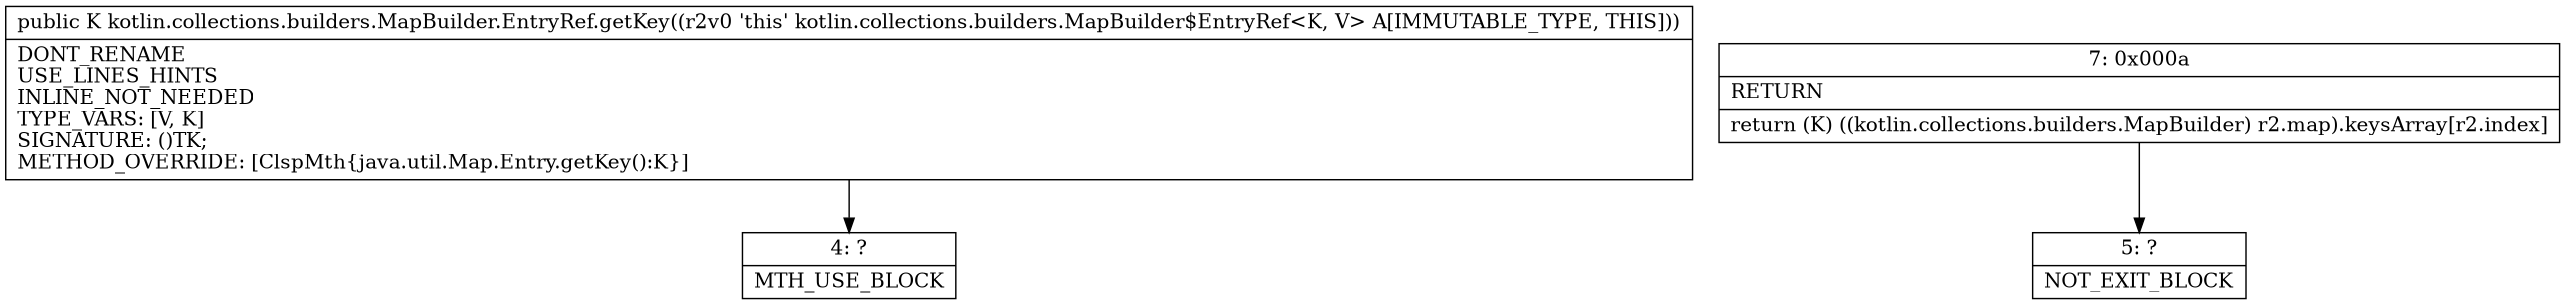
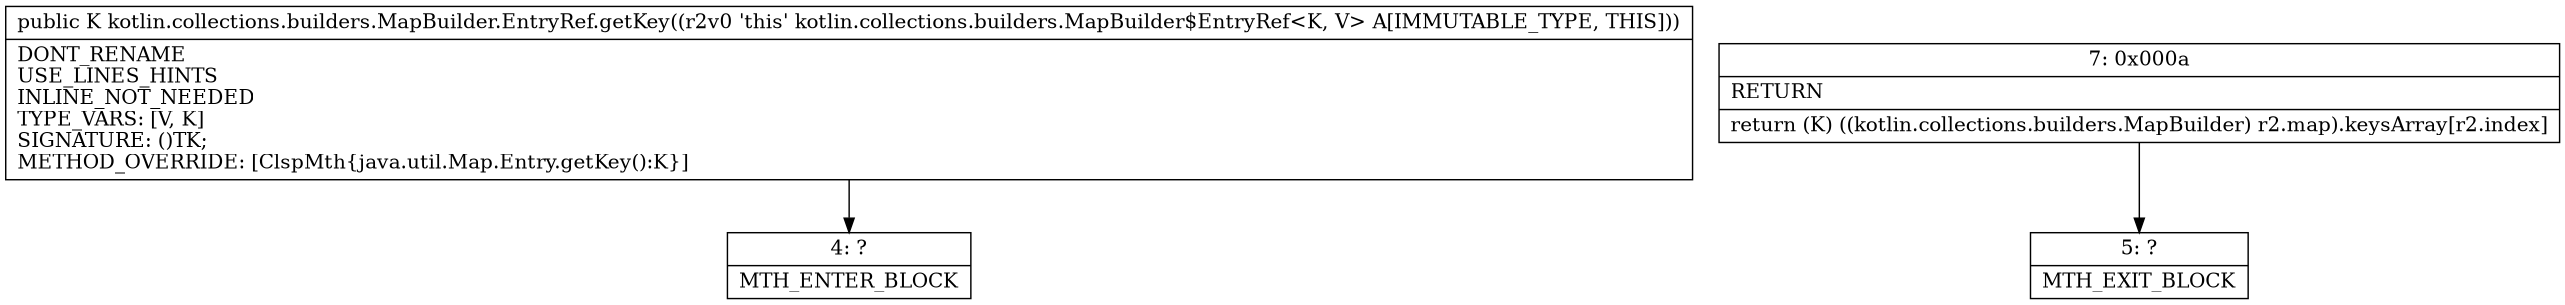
  digraph {
    node [shape=record]
-   n1 [label="{4\:\ ?|MTH_USE_BLOCK\l}"]
+   n1 [label="{4\:\ ?|MTH_ENTER_BLOCK\l}"]
    n2 [label="{7\:\ 0x000a|RETURN\l|return (K) ((kotlin.collections.builders.MapBuilder) r2.map).keysArray[r2.index]\l}"]
-   n3 [label="{5\:\ ?|NOT_EXIT_BLOCK\l}"]
+   n3 [label="{5\:\ ?|MTH_EXIT_BLOCK\l}"]
    n4 [label="{public K kotlin.collections.builders.MapBuilder.EntryRef.getKey((r2v0 'this' kotlin.collections.builders.MapBuilder$EntryRef\<K, V\> A[IMMUTABLE_TYPE, THIS]))  | DONT_RENAME\lUSE_LINES_HINTS\lINLINE_NOT_NEEDED\lTYPE_VARS: [V, K]\lSIGNATURE: ()TK;\lMETHOD_OVERRIDE: [ClspMth\{java.util.Map.Entry.getKey():K\}]\l}"]
    n2 -> n3
    n4 -> n1
  }
